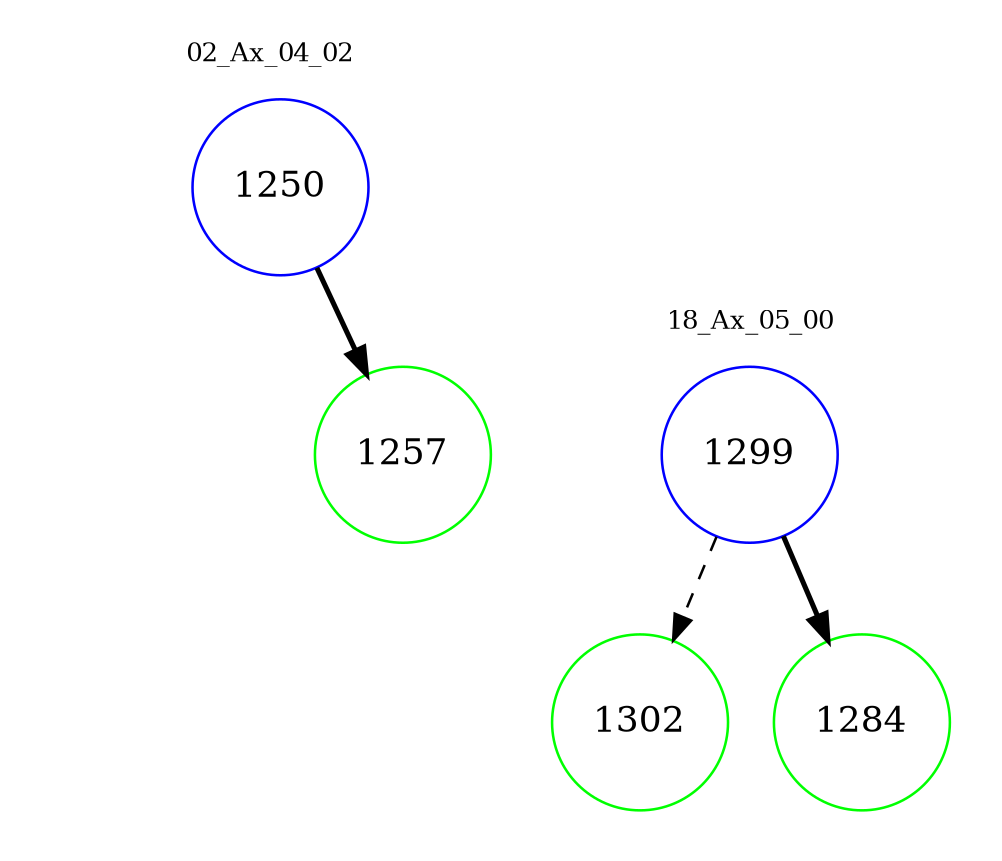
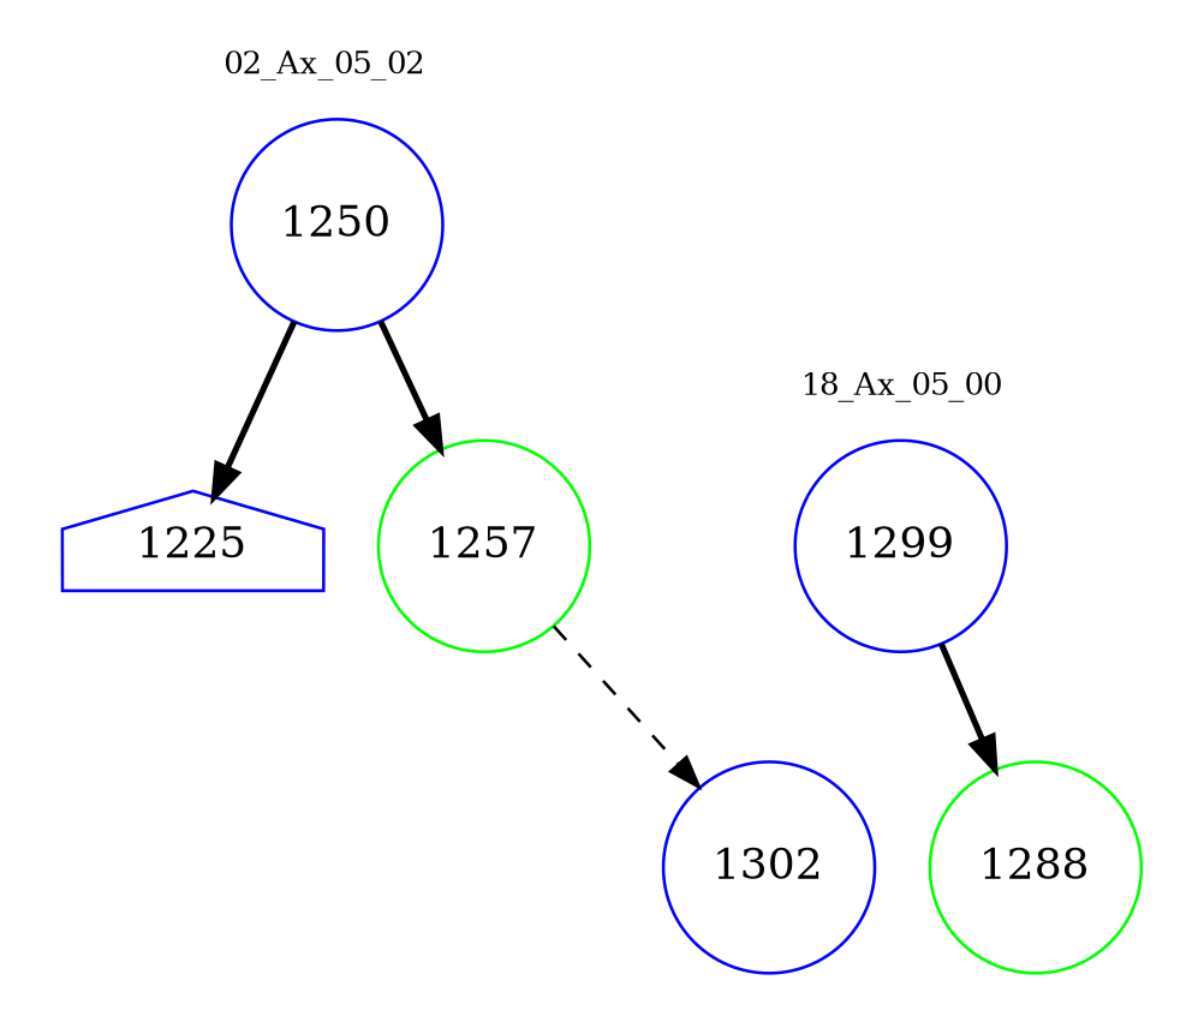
  digraph {
    node [color=blue shape=circle]
    edge [color=black style=bold]
    n1 [label=1250]
+   n2 [label=1225 shape=house]
    n3 [color=green label=1257]
    n4 [label=1299]
-   n5 [color=green label=1284]
-   n6 [color=green label=1302]
+   n5 [color=green label=1288]
+   n6 [label=1302]
    subgraph cluster_1 {
      color=white
      fontsize=10
-     label="02_Ax_04_02"
+     label="02_Ax_05_02"
      n1
+     n2
      n3
    }
    subgraph cluster_2 {
      color=white
      fontsize=10
      label="18_Ax_05_00"
      n4
      n5
      n6
    }
+   n1 -> n2
    n1 -> n3
    n4 -> n5
-   n4 -> n6 [style=dashed]
+   n3 -> n6 [style=dashed]
  }
